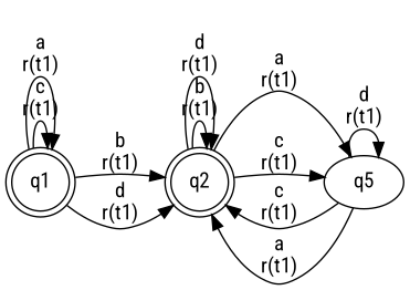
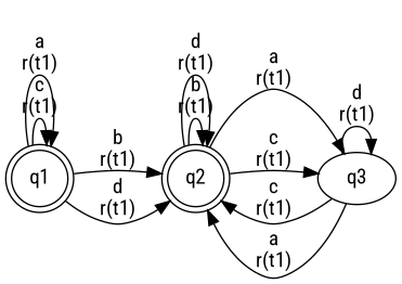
  digraph {
    fontname="Roboto Condensed"
    rankdir=LR
    node [fontname="Roboto Condensed" shape=doublecircle]
    edge [fontname="Roboto Condensed"]
    n1 [label=q1]
    n2 [label=q2]
-   n3 [label=q5 shape=""]
+   n3 [label=q3 shape=""]
    n1 -> n1 [label="c\nr(t1)\n"]
    n1 -> n1 [label="a\nr(t1)\n"]
    n1 -> n2 [label="b\nr(t1)\n"]
    n1 -> n2 [label="d\nr(t1)\n"]
    n2 -> n2 [label="b\nr(t1)\n"]
    n2 -> n2 [label="d\nr(t1)\n"]
    n2 -> n3 [label="a\nr(t1)\n"]
    n2 -> n3 [label="c\nr(t1)\n"]
    n3 -> n2 [label="c\nr(t1)\n"]
    n3 -> n2 [label="a\nr(t1)\n"]
    n3 -> n3 [label="d\nr(t1)\n"]
  }
